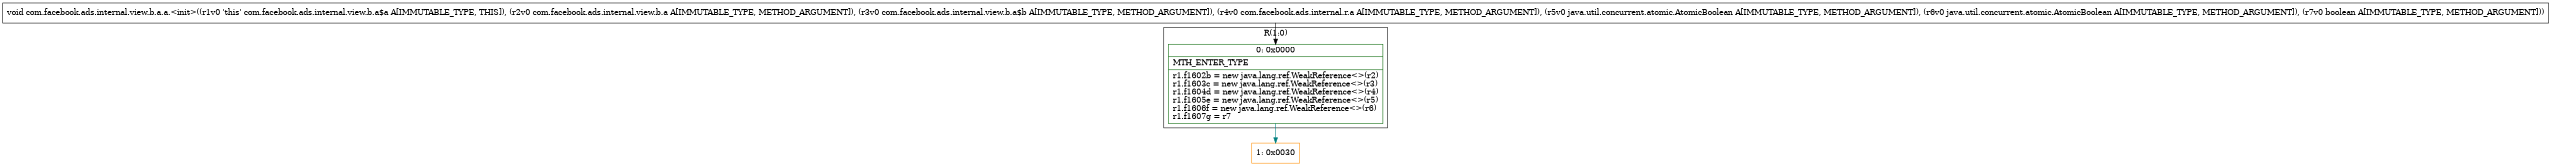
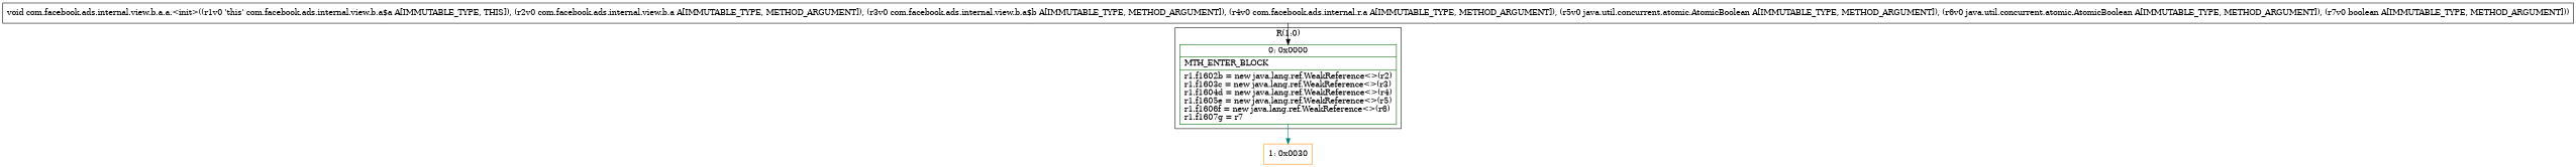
  digraph {
    node [shape=record]
-   n1 [color=darkgreen label="{0\:\ 0x0000|MTH_ENTER_TYPE\l|r1.f1602b = new java.lang.ref.WeakReference\<\>(r2)\lr1.f1603c = new java.lang.ref.WeakReference\<\>(r3)\lr1.f1604d = new java.lang.ref.WeakReference\<\>(r4)\lr1.f1605e = new java.lang.ref.WeakReference\<\>(r5)\lr1.f1606f = new java.lang.ref.WeakReference\<\>(r6)\lr1.f1607g = r7\l}"]
+   n1 [color=darkgreen label="{0\:\ 0x0000|MTH_ENTER_BLOCK\l|r1.f1602b = new java.lang.ref.WeakReference\<\>(r2)\lr1.f1603c = new java.lang.ref.WeakReference\<\>(r3)\lr1.f1604d = new java.lang.ref.WeakReference\<\>(r4)\lr1.f1605e = new java.lang.ref.WeakReference\<\>(r5)\lr1.f1606f = new java.lang.ref.WeakReference\<\>(r6)\lr1.f1607g = r7\l}"]
    n2 [color=darkorange label="{1\:\ 0x0030}"]
    n3 [label="{void com.facebook.ads.internal.view.b.a.a.\<init\>((r1v0 'this' com.facebook.ads.internal.view.b.a$a A[IMMUTABLE_TYPE, THIS]), (r2v0 com.facebook.ads.internal.view.b.a A[IMMUTABLE_TYPE, METHOD_ARGUMENT]), (r3v0 com.facebook.ads.internal.view.b.a$b A[IMMUTABLE_TYPE, METHOD_ARGUMENT]), (r4v0 com.facebook.ads.internal.r.a A[IMMUTABLE_TYPE, METHOD_ARGUMENT]), (r5v0 java.util.concurrent.atomic.AtomicBoolean A[IMMUTABLE_TYPE, METHOD_ARGUMENT]), (r6v0 java.util.concurrent.atomic.AtomicBoolean A[IMMUTABLE_TYPE, METHOD_ARGUMENT]), (r7v0 boolean A[IMMUTABLE_TYPE, METHOD_ARGUMENT])) }" color=black]
    subgraph cluster_1 {
      label="R(1:0)"
      n1
    }
    n1 -> n2 [color=teal]
    n3 -> n1 [color=black]
  }
